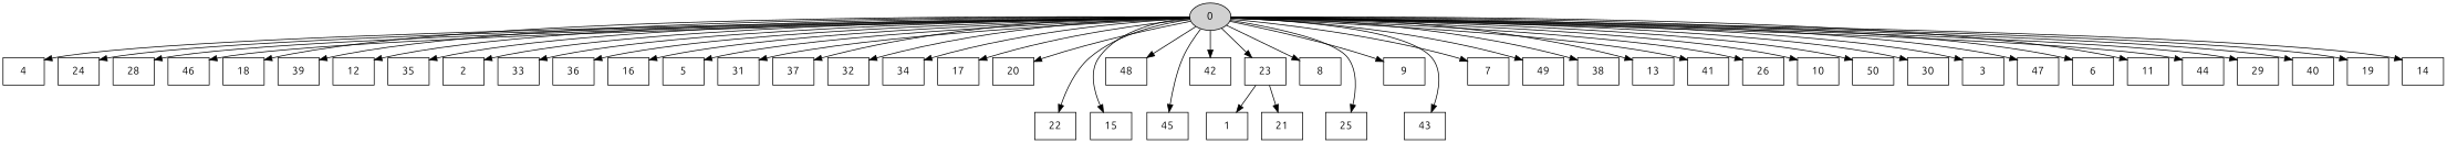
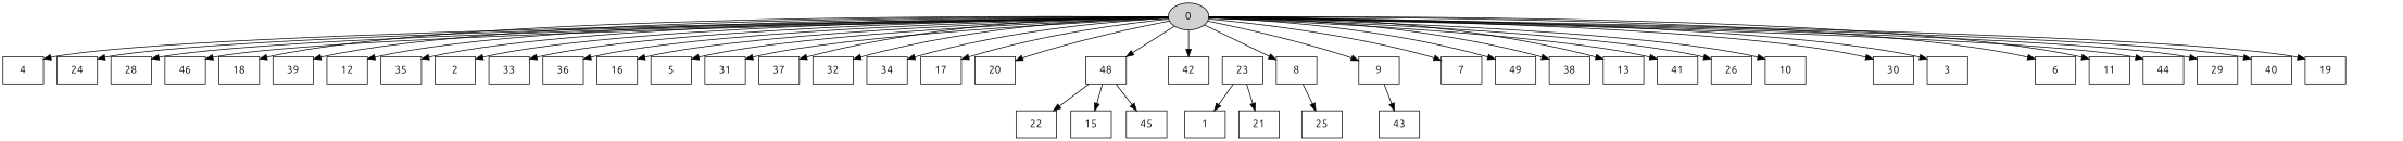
  digraph {
    fontname=Ubuntu
    node [fillcolor=white fontname=Ubuntu style=filled shape=box]
    edge [fontname=Ubuntu]
    0 [fillcolor=grey82 shape=""]
    n2 [label="4\n"]
    n3 [label="24\n"]
    n4 [label="28\n"]
    n5 [label="46\n"]
    n6 [label="18\n"]
    n7 [label="39\n"]
    n8 [label="12\n"]
    n9 [label="35\n"]
    n10 [label="2\n"]
    n11 [label="33\n"]
    n12 [label="36\n"]
    n13 [label="16\n"]
    n14 [label="5\n"]
    n15 [label="31\n"]
    n16 [label="37\n"]
    n17 [label="32\n"]
    n18 [label="34\n"]
    n19 [label="17\n"]
    n20 [label="20\n"]
    n21 [label="22\n"]
    n22 [label="42\n"]
    n23 [label="23\n"]
    n24 [label="8\n"]
    n25 [label="9\n"]
    n26 [label="48\n"]
    n27 [label="7\n"]
    n28 [label="49\n"]
    n29 [label="38\n"]
    n30 [label="13\n"]
    n31 [label="41\n"]
    n32 [label="26\n"]
    n33 [label="43\n"]
    n34 [label="10\n"]
-   n35 [label="50\n"]
    n36 [label="30\n"]
    n37 [label="15\n"]
    n38 [label="3\n"]
-   n39 [label="47\n"]
    n40 [label="6\n"]
    n41 [label="11\n"]
    n42 [label="45\n"]
    n43 [label="44\n"]
    n44 [label="29\n"]
    n45 [label="40\n"]
    n46 [label="19\n"]
-   n47 [label="14\n"]
    n48 [label="25\n"]
    n49 [label="21\n"]
    n50 [label="1\n"]
    0 -> n2
    0 -> n3
    0 -> n4
    0 -> n5
    0 -> n6
    0 -> n7
    0 -> n8
    0 -> n9
    0 -> n10
    0 -> n11
    0 -> n12
    0 -> n13
    0 -> n14
    0 -> n15
    0 -> n16
    0 -> n17
    0 -> n18
    0 -> n19
    0 -> n20
-   0 -> n21
+   n26 -> n21
    0 -> n22
-   0 -> n23
    0 -> n24
    0 -> n25
    0 -> n26
    0 -> n27
    0 -> n28
    0 -> n29
    0 -> n30
    0 -> n31
    0 -> n32
-   0 -> n33
+   n25 -> n33
    0 -> n34
-   0 -> n35
    0 -> n36
-   0 -> n37
+   n26 -> n37
    0 -> n38
-   0 -> n39
    0 -> n40
    0 -> n41
-   0 -> n42
+   n26 -> n42
    0 -> n43
    0 -> n44
    0 -> n45
    0 -> n46
-   0 -> n47
-   0 -> n48
+   n24 -> n48
    n23 -> n49
    n23 -> n50
  }
